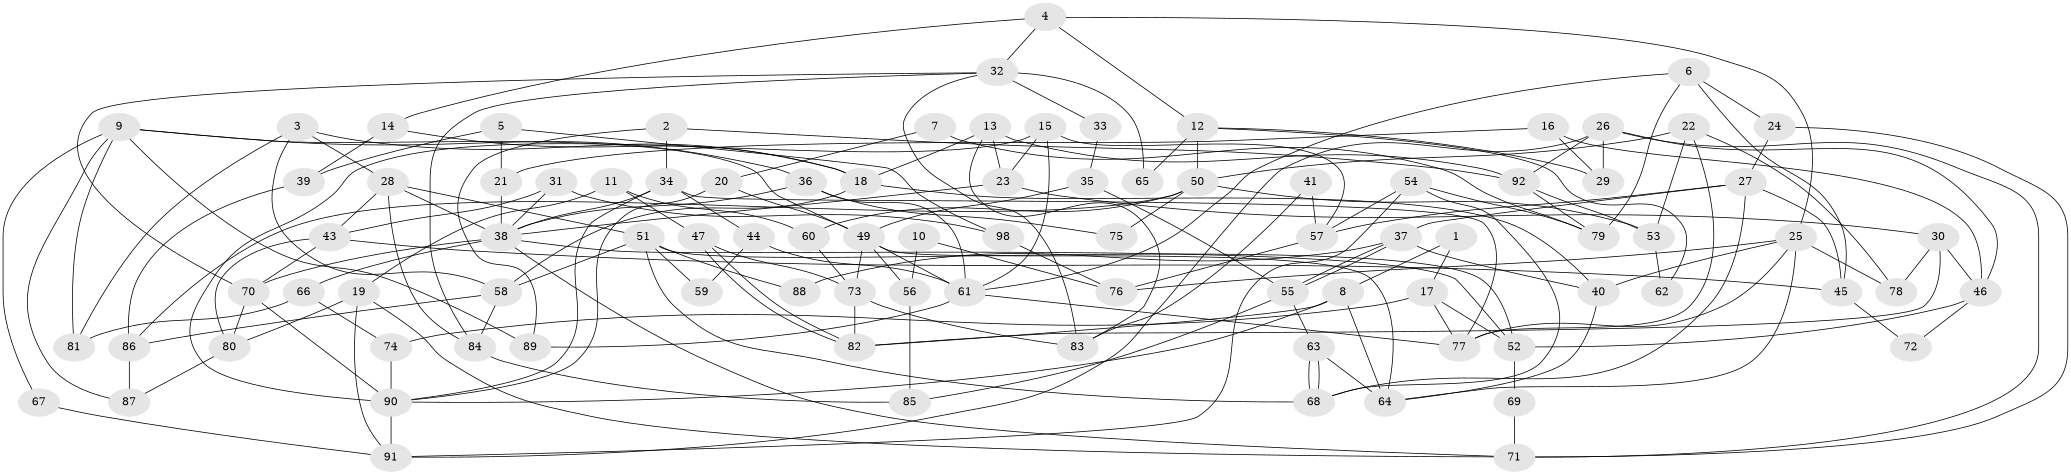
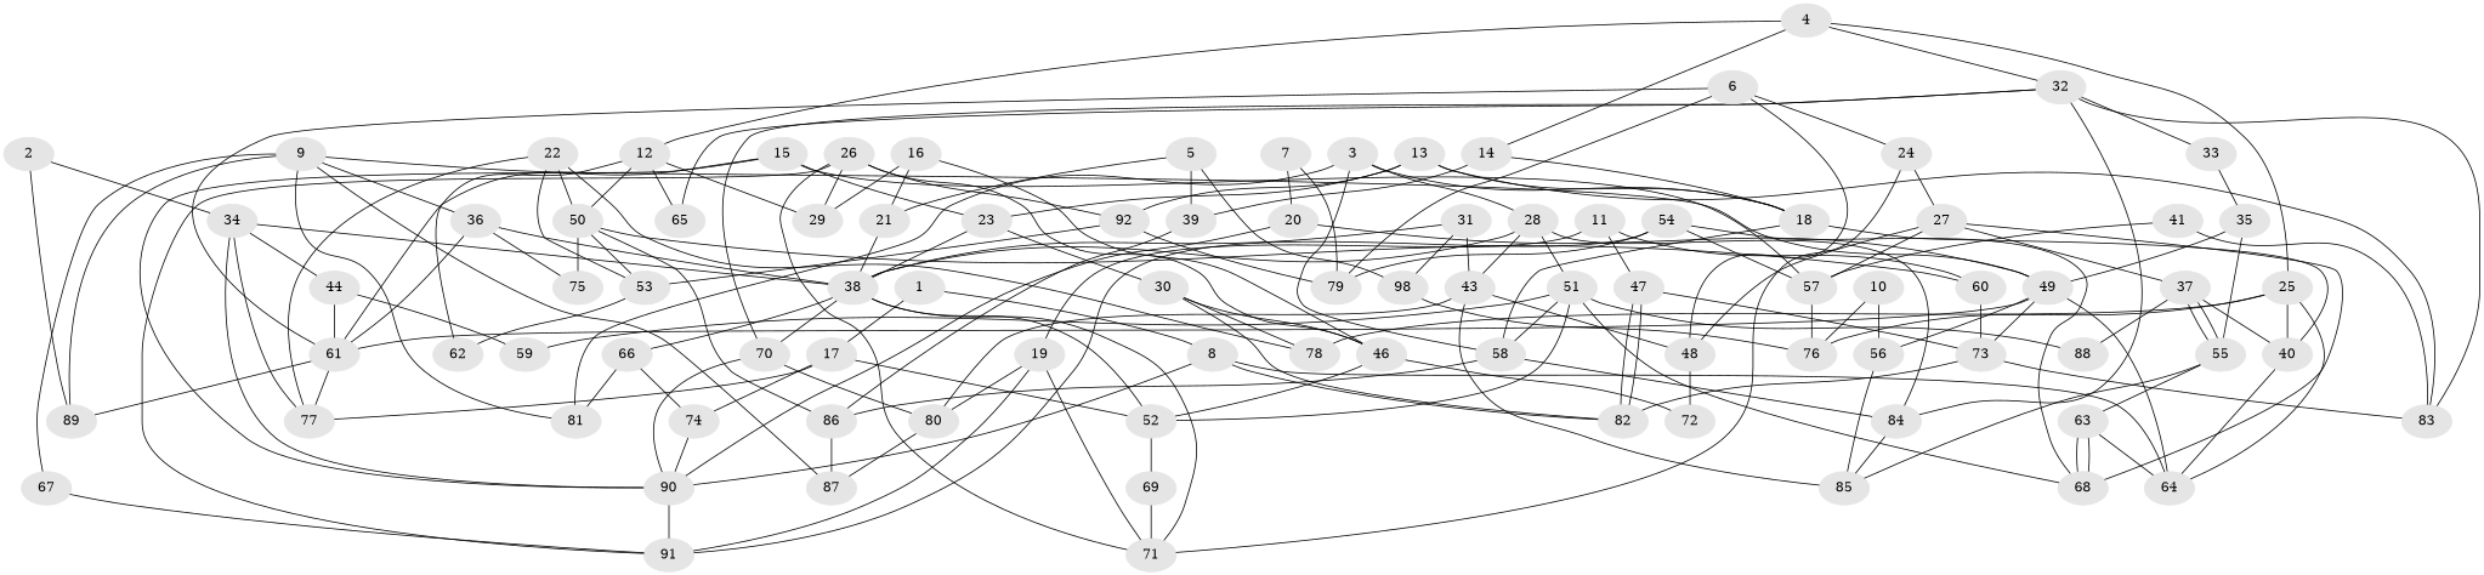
  graph {
    node [color=gray90 style=filled]
    1
    8
    17
    64
    82
    90
    52
    74
    77
    2
    34
    n12 [label=92]
    89
    38
    44
    79
    53
    3
    18
    28
    58
    81
    40
    43
    51
    84
    86
    4
    12
    14
    25
    32
    29
    50
    62
    65
    39
    76
    78
    83
    33
    70
    5
    21
    n45 [label=98]
    6
    24
-   45
+   45 [label=48]
    61
    71
    27
    72
    7
    20
    49
    91
    9
    36
    67
    87
    75
    56
    73
    10
    85
    11
    19
    47
    60
    80
    13
    23
    30
    15
    57
    16
    46
    69
    66
    22
    37
    68
    26
    55
    88
    59
    31
    35
    63
    41
    54
    1 -- 8
    1 -- 17
    8 -- 64
    8 -- 82
    8 -- 90
    17 -- 52
    17 -- 74
    17 -- 77
    90 -- 91
    52 -- 69
    74 -- 90
    2 -- 34
-   2 -- n12
    2 -- 89
    34 -- 90
    34 -- 77
    34 -- 38
    34 -- 44
    n12 -- 79
    n12 -- 53
    38 -- 52
    38 -- 70
    38 -- 71
    38 -- 66
    44 -- 61
    44 -- 59
    53 -- 62
    3 -- 18
    3 -- 28
    3 -- 58
    3 -- 81
    18 -- 58
    18 -- 40
    28 -- 38
    28 -- 43
    28 -- 51
    28 -- 84
    58 -- 84
    58 -- 86
    40 -- 64
    43 -- 45
-   43 -- 70
+   43 -- 85
    43 -- 80
    51 -- 52
    51 -- 58
    51 -- 68
    51 -- 88
    51 -- 59
    84 -- 85
    86 -- 87
    4 -- 12
    4 -- 14
    4 -- 25
    4 -- 32
    12 -- 29
    12 -- 50
    12 -- 62
    12 -- 65
    14 -- 18
    14 -- 39
    25 -- 64
-   25 -- 77
    25 -- 40
    25 -- 76
    25 -- 78
    32 -- 84
    32 -- 65
    32 -- 83
    32 -- 33
    32 -- 70
    50 -- 53
    50 -- 86
    50 -- 75
    50 -- 60
    39 -- 86
    33 -- 35
    70 -- 90
    70 -- 80
    5 -- 39
    5 -- 21
    5 -- n45
    21 -- 38
    n45 -- 76
    6 -- 79
    6 -- 24
    6 -- 45
    6 -- 61
    24 -- 71
    24 -- 27
    45 -- 72
    61 -- 77
    61 -- 89
    27 -- 45
    27 -- 57
    27 -- 37
    27 -- 68
    7 -- 79
    7 -- 20
    20 -- 90
    20 -- 49
    49 -- 64
    49 -- 61
    49 -- 56
    49 -- 73
    9 -- 89
    9 -- 81
    9 -- 49
    9 -- 36
    9 -- 67
    9 -- 87
    36 -- 38
    36 -- 61
    36 -- 75
    67 -- 91
    56 -- 85
    73 -- 82
    73 -- 83
    10 -- 76
    10 -- 56
    11 -- 19
    11 -- 47
    11 -- 60
    19 -- 71
    19 -- 91
    19 -- 80
    47 -- 82
    47 -- 82
    47 -- 73
    60 -- 73
    80 -- 87
    13 -- n12
    13 -- 18
    13 -- 83
    13 -- 23
    23 -- 38
    23 -- 30
    30 -- 82
    30 -- 78
    30 -- 46
    15 -- 90
    15 -- 61
    15 -- 23
    15 -- 57
    57 -- 76
    16 -- 29
    16 -- 21
    16 -- 46
    46 -- 52
    46 -- 72
    69 -- 71
    66 -- 74
    66 -- 81
    22 -- 77
    22 -- 53
    22 -- 50
    22 -- 78
    37 -- 40
    37 -- 55
    37 -- 55
    37 -- 88
    26 -- n12
    26 -- 29
    26 -- 71
    26 -- 91
    26 -- 46
    55 -- 85
    55 -- 63
    31 -- 38
    31 -- 43
    31 -- n45
    35 -- 49
    35 -- 55
    63 -- 64
    63 -- 68
    63 -- 68
    41 -- 83
    41 -- 57
    54 -- 79
    54 -- 91
    54 -- 57
    54 -- 68
  }
